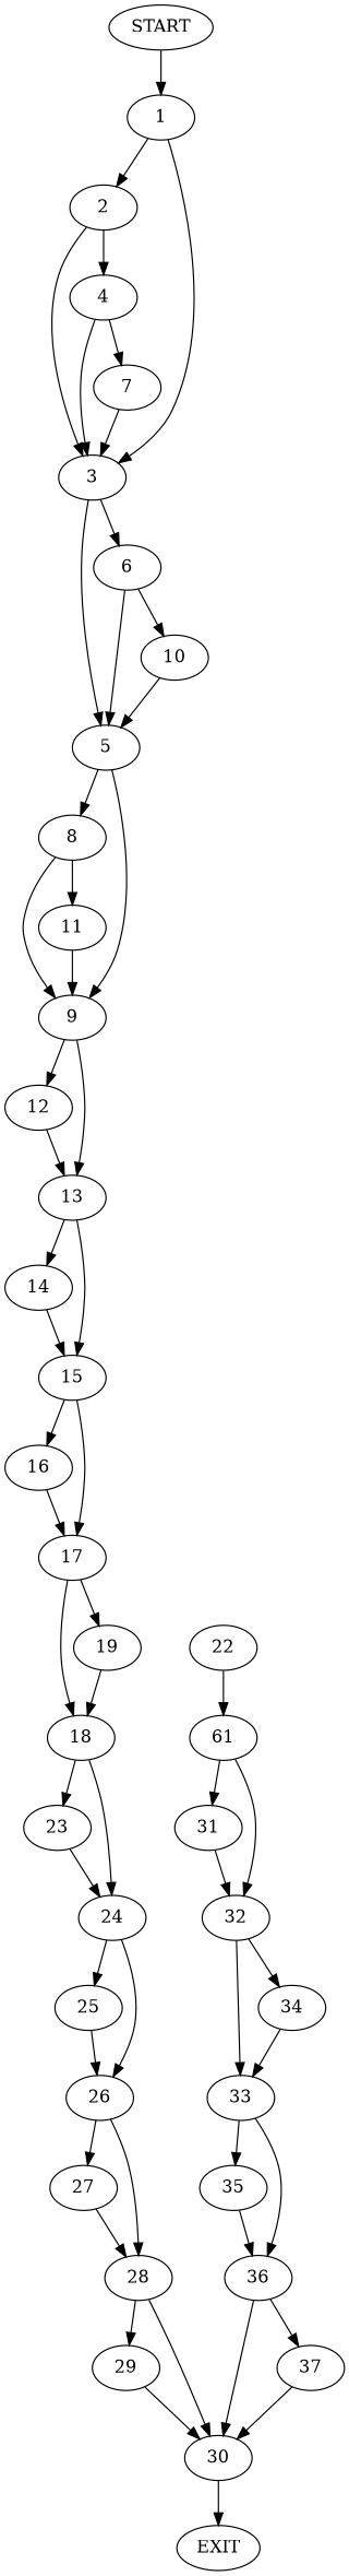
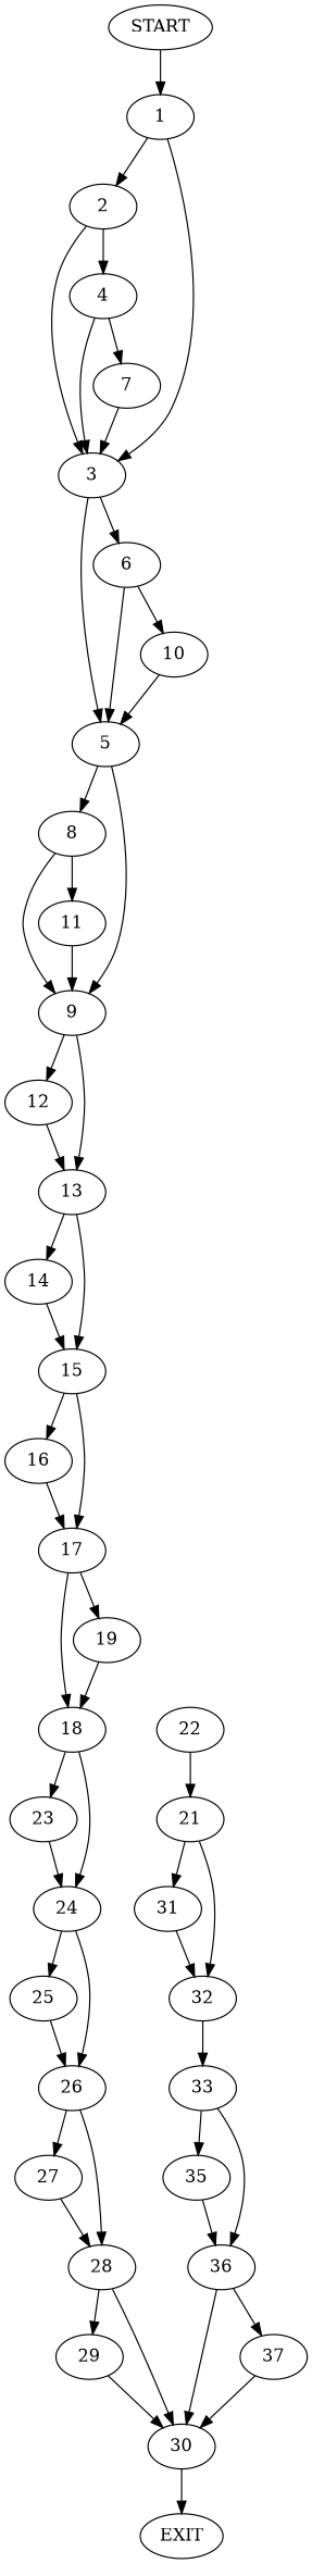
  digraph {
    n1 [label=START]
    1
    2
    3
    n5 [label=EXIT]
    4
    5
    6
    7
    8
    9
    10
    11
    12
    13
    14
    15
    16
    17
    18
    19
    23
    24
    25
    26
-   21 [label=61]
+   21
    31
    32
    22
    33
-   34
    27
    28
    29
    30
    35
    36
    37
    n1 -> 1
    1 -> 2
    1 -> 3
    2 -> 3
    2 -> 4
    3 -> 5
    3 -> 6
    4 -> 3
    4 -> 7
    5 -> 8
    5 -> 9
    6 -> 5
    6 -> 10
    7 -> 3
    8 -> 9
    8 -> 11
    9 -> 12
    9 -> 13
    10 -> 5
    11 -> 9
    12 -> 13
    13 -> 14
    13 -> 15
    14 -> 15
    15 -> 16
    15 -> 17
    16 -> 17
    17 -> 18
    17 -> 19
    18 -> 23
    18 -> 24
    19 -> 18
    23 -> 24
    24 -> 25
    24 -> 26
    25 -> 26
    26 -> 27
    26 -> 28
    21 -> 31
    21 -> 32
    31 -> 32
    32 -> 33
-   32 -> 34
    22 -> 21
    33 -> 35
    33 -> 36
-   34 -> 33
    27 -> 28
    28 -> 29
    28 -> 30
    29 -> 30
    30 -> n5
    35 -> 36
    36 -> 30
    36 -> 37
    37 -> 30
  }
